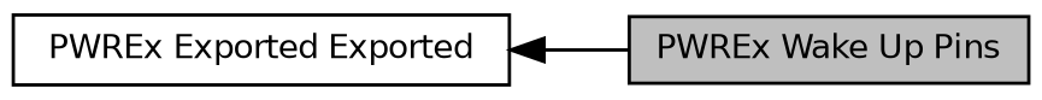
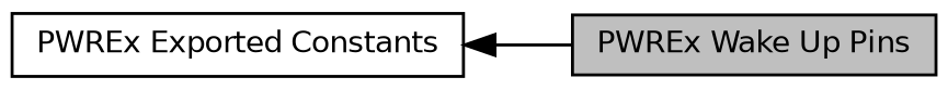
  digraph {
    rankdir=LR
    node [color=black fontname=Helvetica fontsize=10 shape=record style=filled]
-   n1 [fillcolor=white height=0.2 label="PWREx Exported Exported" width=0.4]
+   n1 [fillcolor=white height=0.2 label="PWREx Exported Constants" width=0.4]
    n2 [fillcolor=grey75 fontcolor=black height=0.2 label="PWREx Wake Up Pins" width=0.4]
    n1 -> n2 [dir=back fontname=Helvetica fontsize=10 labelfontname=Helvetica labelfontsize=10 shape=plaintext style=solid]
  }
